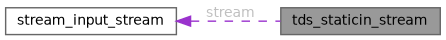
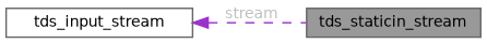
  digraph {
    rankdir=LR
    node [color=gray40 fontname=Helvetica fontsize=10 shape=box style=filled]
    n1 [fillcolor=grey60 fontcolor=black height=0.2 label=tds_staticin_stream width=0.4]
-   n2 [fillcolor=white height=0.2 label=stream_input_stream width=0.4]
+   n2 [fillcolor=white height=0.2 label=tds_input_stream width=0.4]
    n2 -> n1 [color=darkorchid3 dir=back fontcolor=grey fontname=Helvetica fontsize=10 label=" stream" labelfontname=Helvetica labelfontsize=10 style=dashed]
  }
